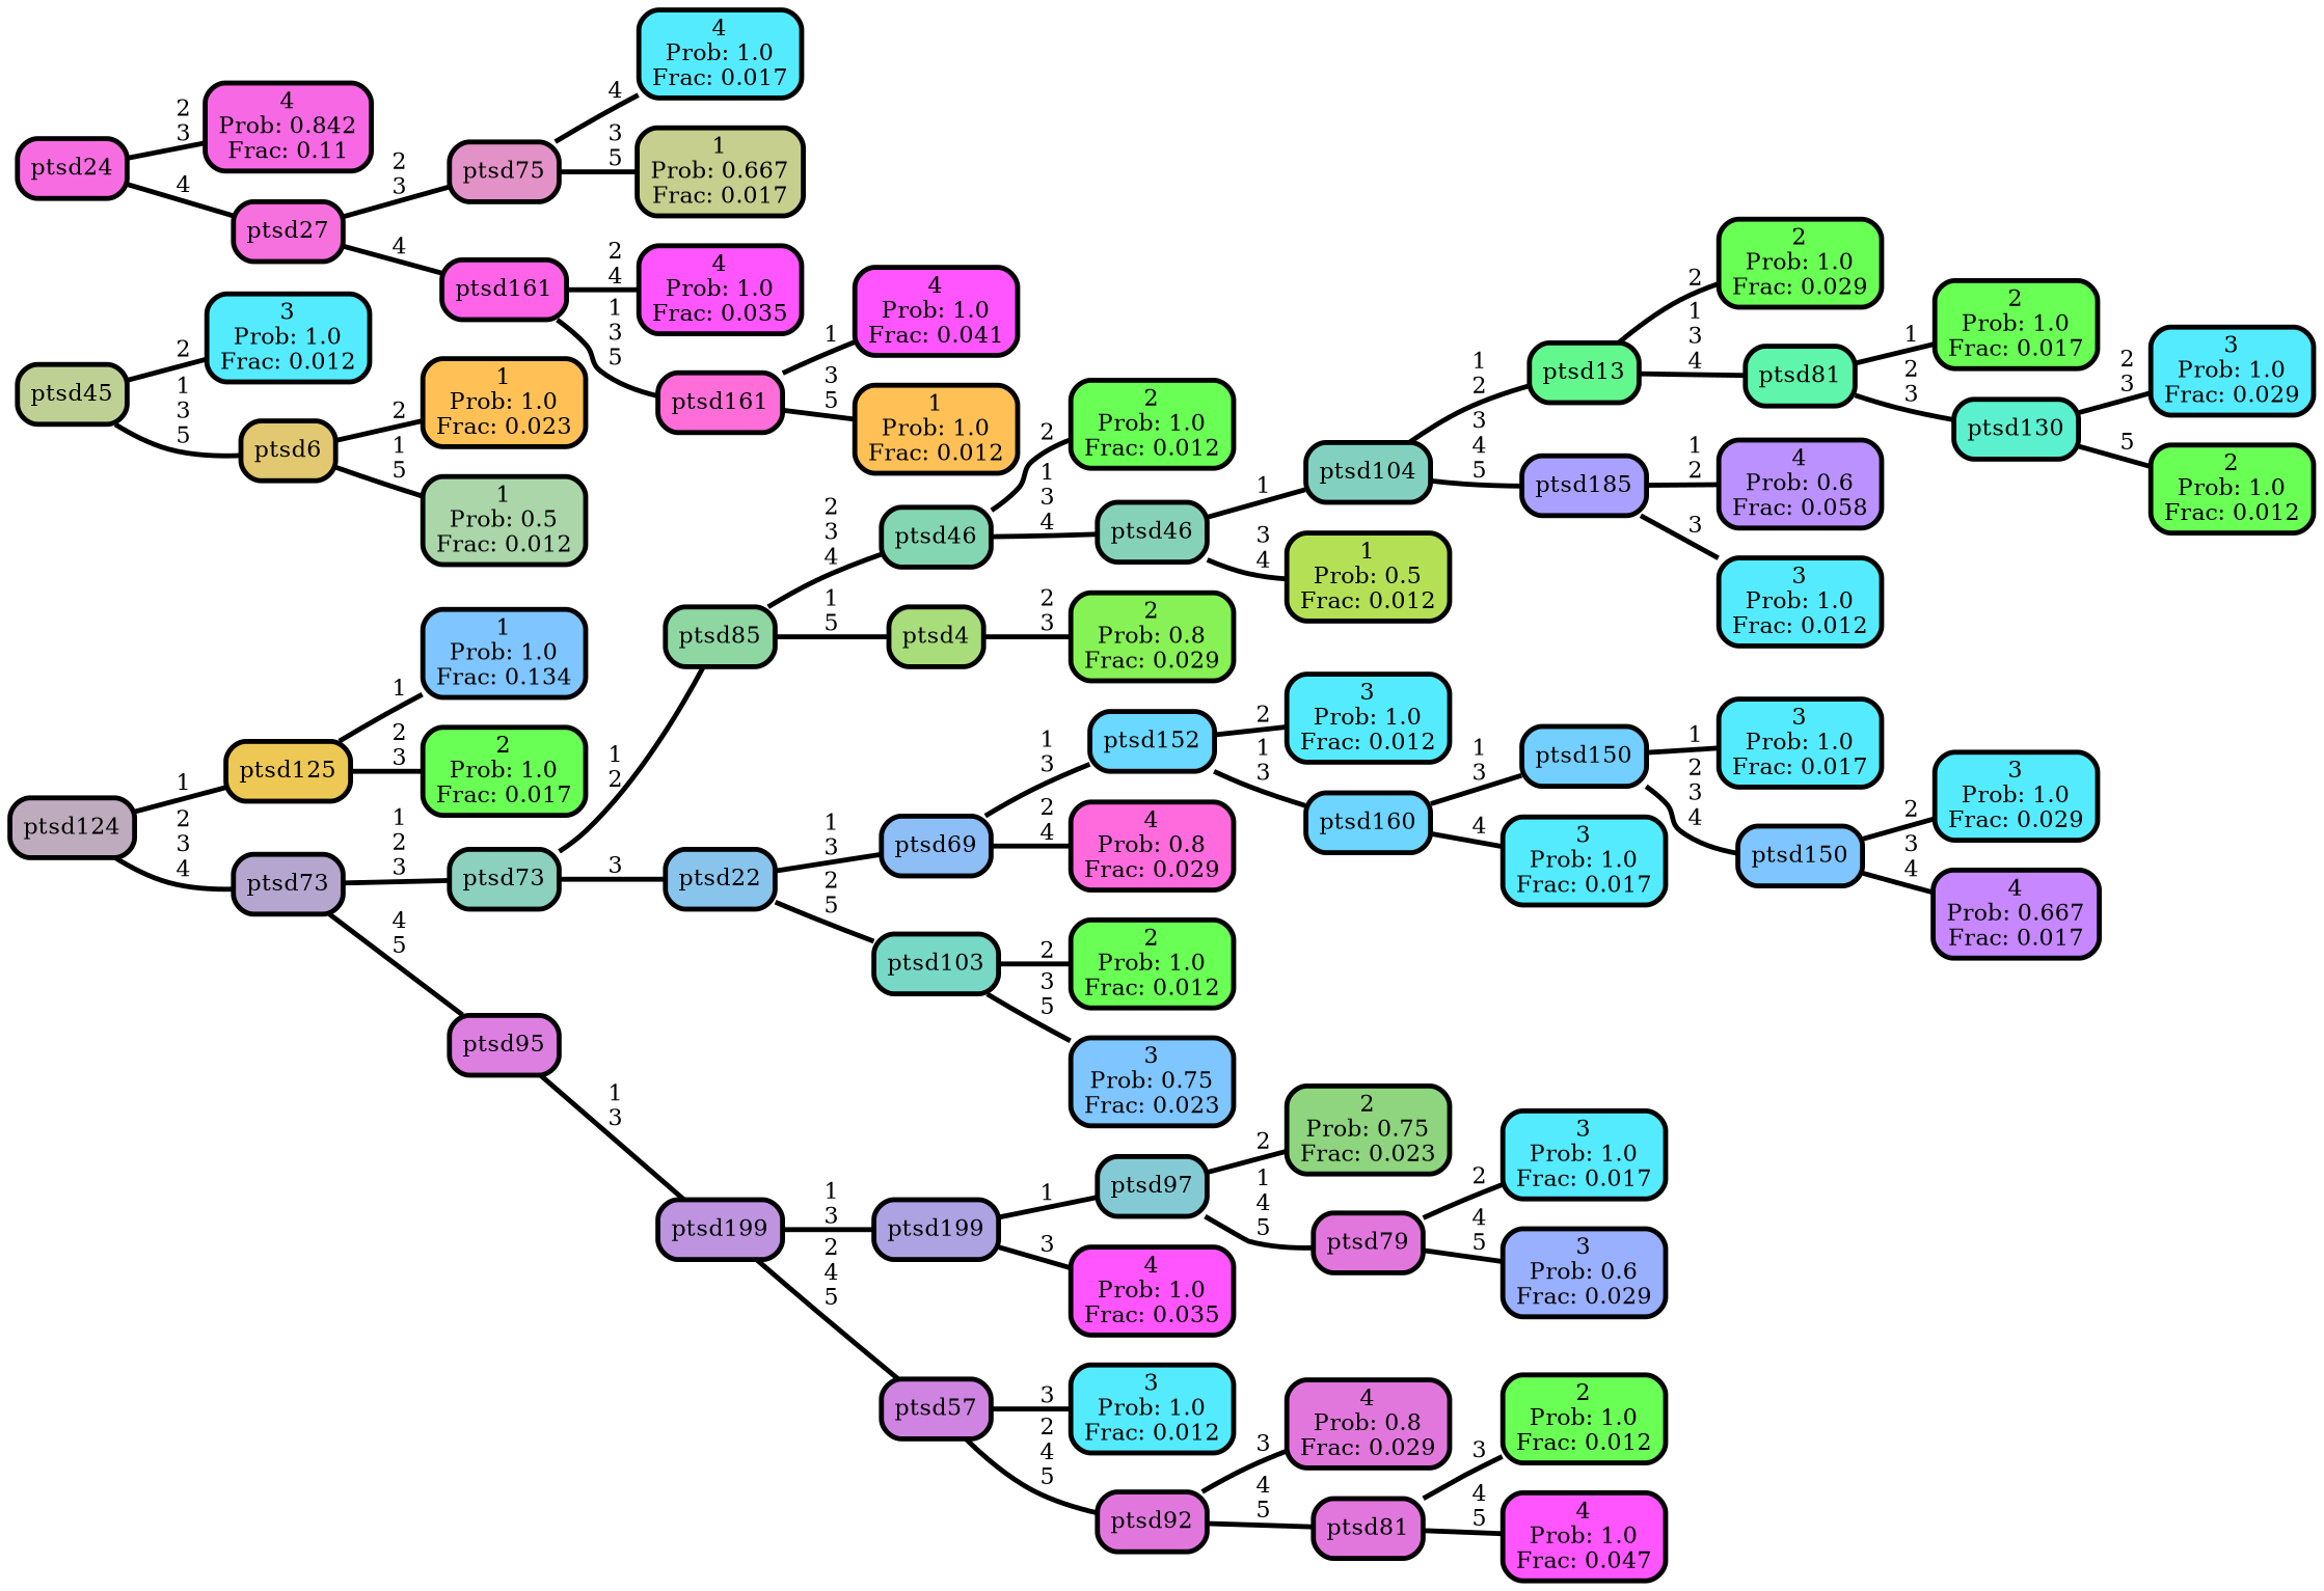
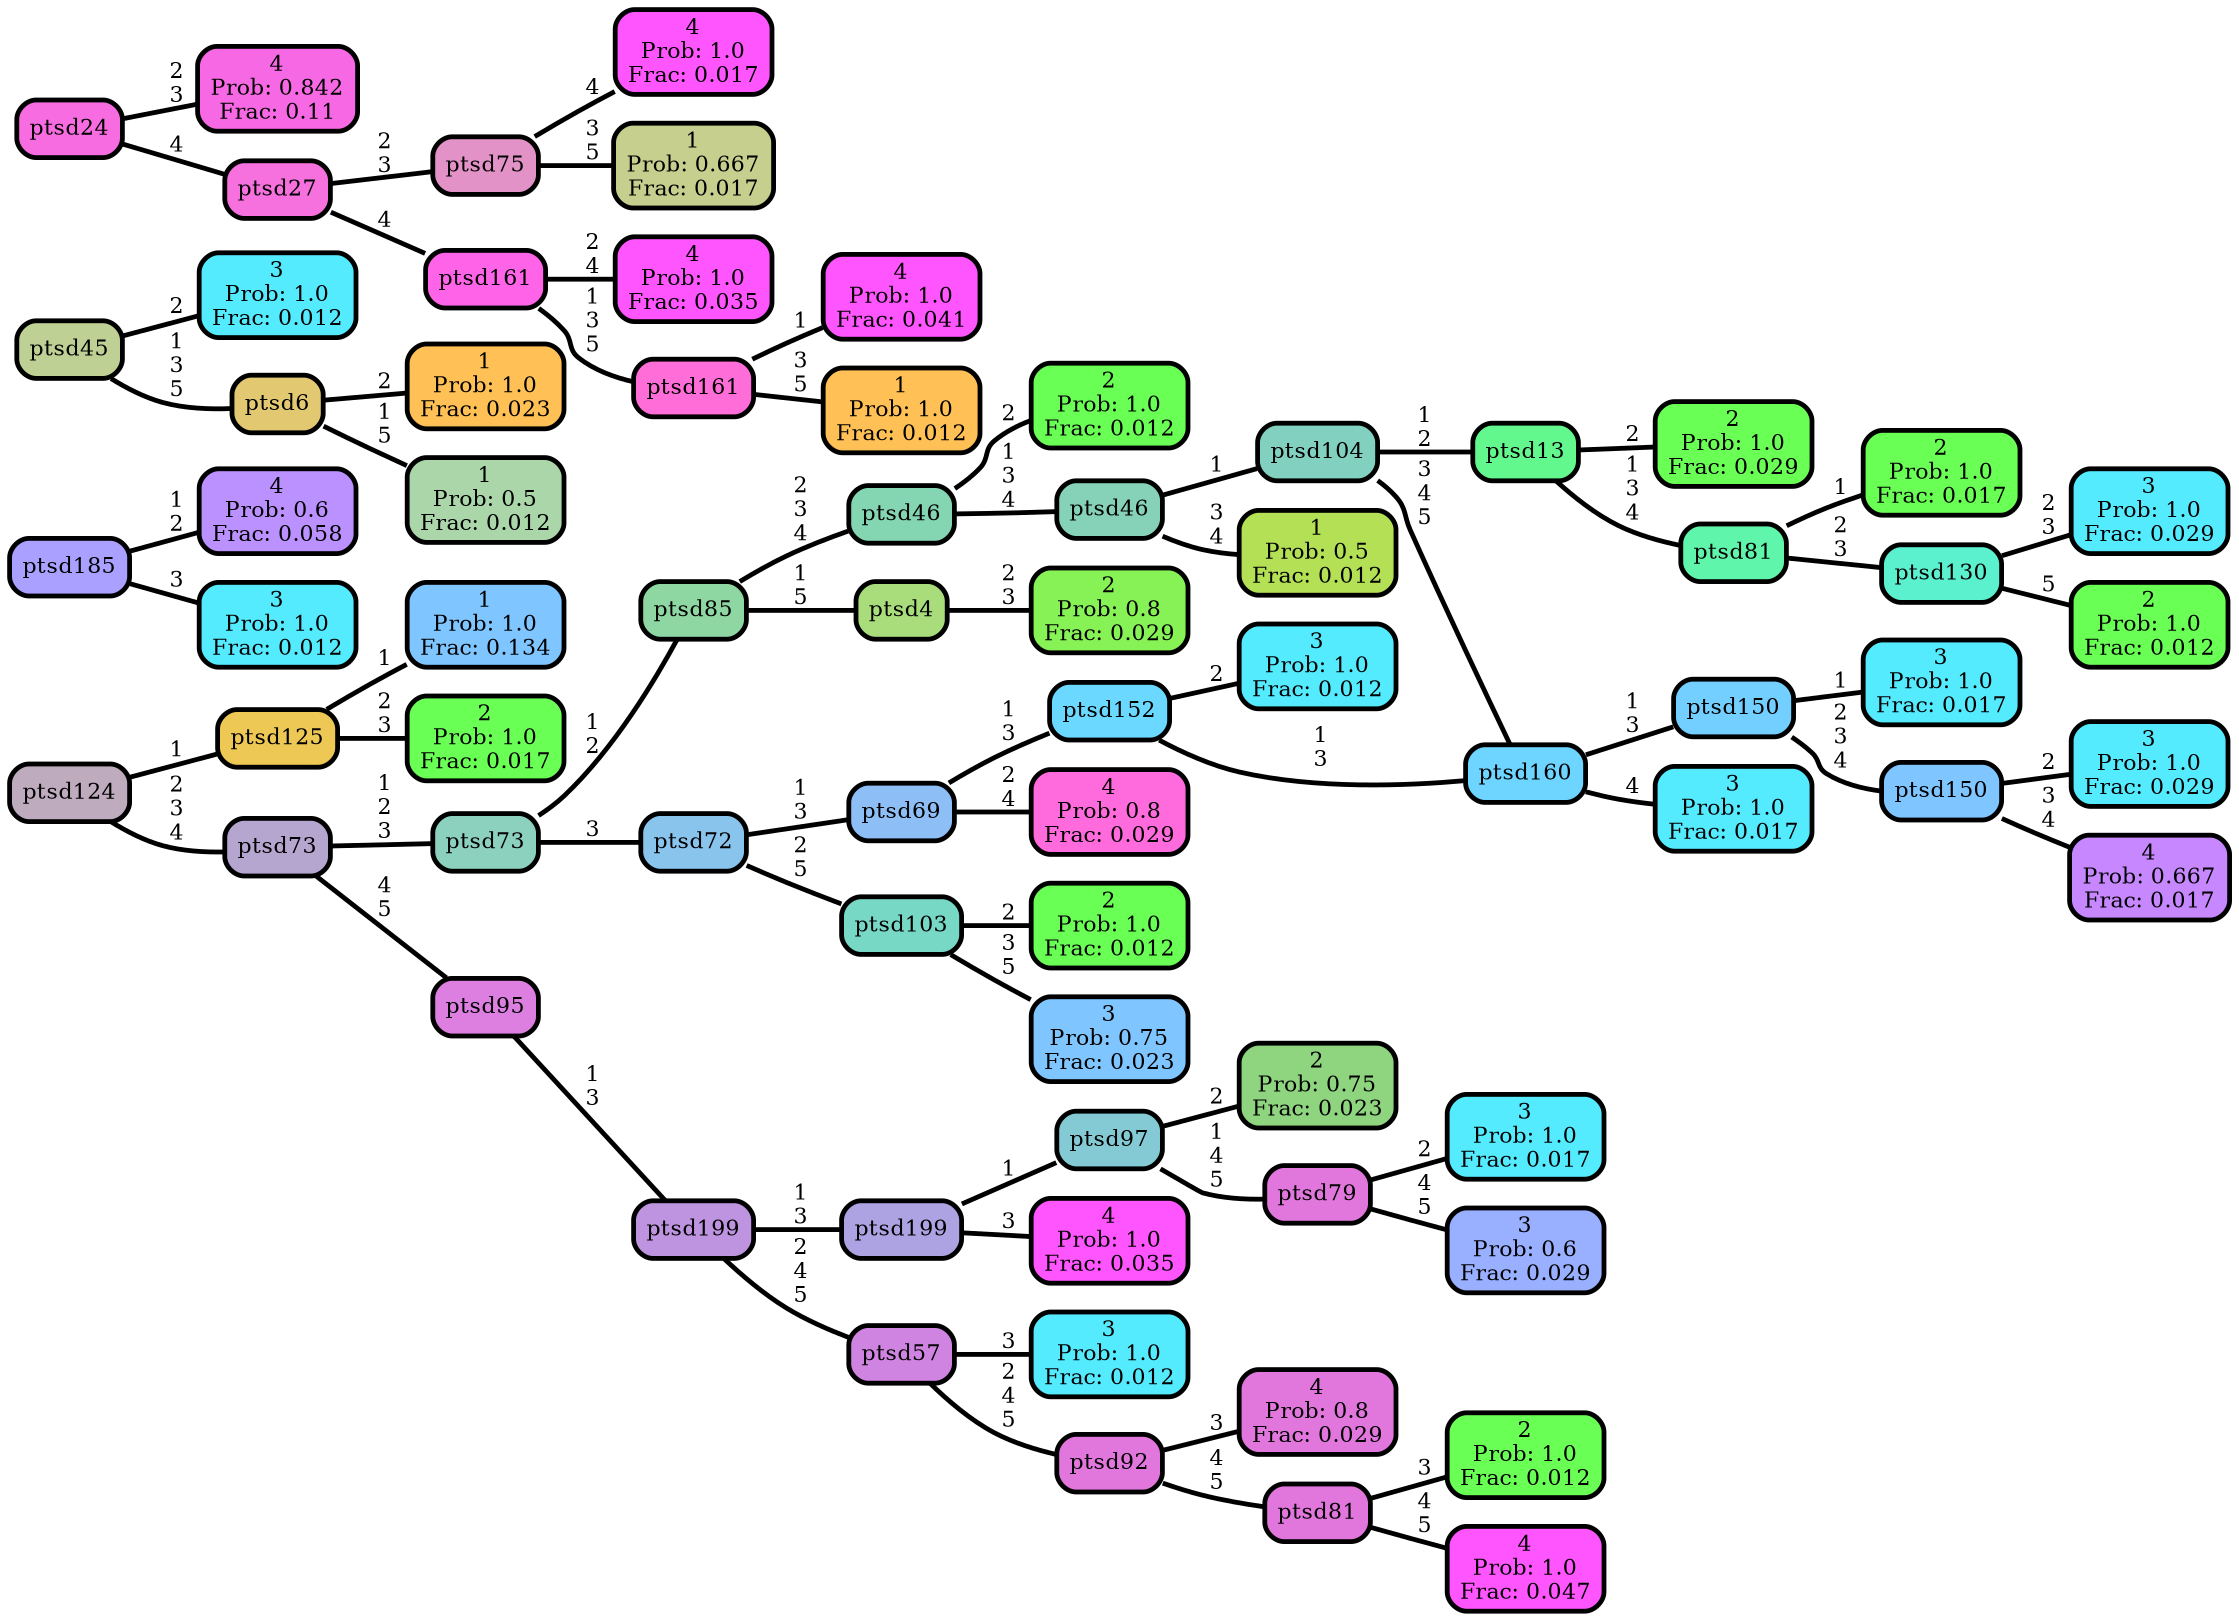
  graph {
    fontname="DejaVu Serif"
    rankdir=LR
    ranksep="0 equally"
    splines=straight
    node [color=black fillcolor="#55ebff" fontcolor=black fontname="DejaVu Serif" penwidth=3 shape=box style="filled, rounded"]
    edge [color=black fontname="DejaVu Serif" penwidth=3]
    n1 [fillcolor="#7fc5ff" label="1\nProb: 1.0\nFrac: 0.134"]
    n2 [fillcolor="#edc855" label=ptsd125]
    n3 [fillcolor="#6aff55" label="2\nProb: 1.0\nFrac: 0.017"]
    n4 [fillcolor="#beabbd" label=ptsd124]
    n5 [fillcolor="#b5a6d0" label=ptsd73]
    n6 [fillcolor="#8cd0be" label=ptsd73]
    n7 [fillcolor="#dc7fe1" label=ptsd95]
    n8 [fillcolor="#6aff55" label="2\nProb: 1.0\nFrac: 0.012"]
    n9 [fillcolor="#84d5b2" label=ptsd46]
    n10 [fillcolor="#86d2b8" label=ptsd46]
    n11 [fillcolor="#82d1c0" label=ptsd104]
    n12 [fillcolor="#b4e055" label="1\nProb: 0.5\nFrac: 0.012"]
    n13 [fillcolor="#6aff55" label="2\nProb: 1.0\nFrac: 0.029"]
    n14 [fillcolor="#63f88d" label=ptsd13]
    n15 [fillcolor="#5ff5aa" label=ptsd81]
    n16 [fillcolor="#6aff55" label="2\nProb: 1.0\nFrac: 0.017"]
    n17 [fillcolor="#5bf0ce" label=ptsd130]
    n18 [label="3\nProb: 1.0\nFrac: 0.029"]
    n19 [fillcolor="#6aff55" label="2\nProb: 1.0\nFrac: 0.012"]
    n20 [fillcolor="#aaa0ff" label=ptsd185]
    n21 [fillcolor="#bb91ff" label="4\nProb: 0.6\nFrac: 0.058"]
    n22 [label="3\nProb: 1.0\nFrac: 0.012"]
    n23 [fillcolor="#8fd7a2" label=ptsd85]
    n24 [fillcolor="#a9dd7c" label=ptsd4]
    n25 [fillcolor="#87f255" label="2\nProb: 0.8\nFrac: 0.029"]
    n26 [label="3\nProb: 1.0\nFrac: 0.012"]
    n27 [fillcolor="#bfd094" label=ptsd45]
    n28 [fillcolor="#e2c871" label=ptsd6]
    n29 [fillcolor="#ffc155" label="1\nProb: 1.0\nFrac: 0.023"]
    n30 [fillcolor="#aad6aa" label="1\nProb: 0.5\nFrac: 0.012"]
-   n31 [fillcolor="#88c4ec" label=ptsd22]
+   n31 [fillcolor="#88c4ec" label=ptsd72]
    n32 [fillcolor="#8dbef6" label=ptsd69]
    n33 [fillcolor="#78d8c6" label=ptsd103]
    n34 [label="3\nProb: 1.0\nFrac: 0.012"]
    n35 [fillcolor="#6ad8ff" label=ptsd152]
    n36 [fillcolor="#6dd5ff" label=ptsd160]
    n37 [fillcolor="#73cfff" label=ptsd150]
    n38 [label="3\nProb: 1.0\nFrac: 0.017"]
    n39 [label="3\nProb: 1.0\nFrac: 0.017"]
    n40 [fillcolor="#7fc5ff" label=ptsd150]
    n41 [label="3\nProb: 1.0\nFrac: 0.029"]
    n42 [fillcolor="#c687ff" label="4\nProb: 0.667\nFrac: 0.017"]
    n43 [fillcolor="#ff6add" label="4\nProb: 0.8\nFrac: 0.029"]
    n44 [fillcolor="#6aff55" label="2\nProb: 1.0\nFrac: 0.012"]
    n45 [fillcolor="#7fc5ff" label="3\nProb: 0.75\nFrac: 0.023"]
    n46 [fillcolor="#be94e1" label=ptsd199]
    n47 [fillcolor="#8fd47f" label="2\nProb: 0.75\nFrac: 0.023"]
    n48 [fillcolor="#84cad4" label=ptsd97]
    n49 [fillcolor="#e177dd" label=ptsd79]
    n50 [label="3\nProb: 1.0\nFrac: 0.017"]
    n51 [fillcolor="#99afff" label="3\nProb: 0.6\nFrac: 0.029"]
    n52 [fillcolor="#ada3e2" label=ptsd199]
    n53 [fillcolor="#ff55ff" label="4\nProb: 1.0\nFrac: 0.035"]
    n54 [fillcolor="#d084e1" label=ptsd57]
    n55 [label="3\nProb: 1.0\nFrac: 0.012"]
    n56 [fillcolor="#e177dd" label=ptsd92]
    n57 [fillcolor="#e177dd" label="4\nProb: 0.8\nFrac: 0.029"]
    n58 [fillcolor="#e177dd" label=ptsd81]
    n59 [fillcolor="#6aff55" label="2\nProb: 1.0\nFrac: 0.012"]
    n60 [fillcolor="#ff55ff" label="4\nProb: 1.0\nFrac: 0.047"]
    n61 [fillcolor="#f76de1" label=ptsd24]
    n62 [fillcolor="#f769e4" label="4\nProb: 0.842\nFrac: 0.11"]
    n63 [fillcolor="#f670de" label=ptsd27]
    n64 [fillcolor="#e292c6" label=ptsd75]
    n65 [fillcolor="#ff63e8" label=ptsd161]
-   n66 [label="4\nProb: 1.0\nFrac: 0.017"]
+   n66 [fillcolor="#ff55ff" label="4\nProb: 1.0\nFrac: 0.017"]
    n67 [fillcolor="#c6cf8d" label="1\nProb: 0.667\nFrac: 0.017"]
    n68 [fillcolor="#ff55ff" label="4\nProb: 1.0\nFrac: 0.035"]
    n69 [fillcolor="#ff6dd9" label=ptsd161]
    n70 [fillcolor="#ff55ff" label="4\nProb: 1.0\nFrac: 0.041"]
    n71 [fillcolor="#ffc155" label="1\nProb: 1.0\nFrac: 0.012"]
    subgraph sub_1 {
      rank=same
    }
    n2 -- n1 [label=" 1"]
    n2 -- n3 [label=" 2\n 3"]
    n4 -- n2 [label=" 1"]
    n4 -- n5 [label=" 2\n 3\n 4"]
    n5 -- n6 [label=" 1\n 2\n 3"]
    n5 -- n7 [label=" 4\n 5"]
    n6 -- n23 [label=" 1\n 2"]
    n6 -- n31 [label=" 3"]
    n7 -- n46 [label=" 1\n 3"]
    n9 -- n8 [label=" 2"]
    n9 -- n10 [label=" 1\n 3\n 4"]
    n10 -- n11 [label=" 1"]
    n10 -- n12 [label=" 3\n 4"]
    n11 -- n14 [label=" 1\n 2"]
-   n11 -- n20 [label=" 3\n 4\n 5"]
+   n11 -- n36 [label=" 3\n 4\n 5"]
    n14 -- n13 [label=" 2"]
    n14 -- n15 [label=" 1\n 3\n 4"]
    n15 -- n16 [label=" 1"]
    n15 -- n17 [label=" 2\n 3"]
    n17 -- n18 [label=" 2\n 3"]
    n17 -- n19 [label=" 5"]
    n20 -- n21 [label=" 1\n 2"]
    n20 -- n22 [label=" 3"]
    n23 -- n9 [label=" 2\n 3\n 4"]
    n23 -- n24 [label=" 1\n 5"]
    n24 -- n25 [label=" 2\n 3"]
    n27 -- n26 [label=" 2"]
    n27 -- n28 [label=" 1\n 3\n 5"]
    n28 -- n29 [label=" 2"]
    n28 -- n30 [label=" 1\n 5"]
    n31 -- n32 [label=" 1\n 3"]
    n31 -- n33 [label=" 2\n 5"]
    n32 -- n35 [label=" 1\n 3"]
    n32 -- n43 [label=" 2\n 4"]
    n33 -- n44 [label=" 2"]
    n33 -- n45 [label=" 3\n 5"]
    n35 -- n34 [label=" 2"]
    n35 -- n36 [label=" 1\n 3"]
    n36 -- n37 [label=" 1\n 3"]
    n36 -- n38 [label=" 4"]
    n37 -- n39 [label=" 1"]
    n37 -- n40 [label=" 2\n 3\n 4"]
    n40 -- n41 [label=" 2"]
    n40 -- n42 [label=" 3\n 4"]
    n46 -- n52 [label=" 1\n 3"]
    n46 -- n54 [label=" 2\n 4\n 5"]
    n48 -- n47 [label=" 2"]
    n48 -- n49 [label=" 1\n 4\n 5"]
    n49 -- n50 [label=" 2"]
    n49 -- n51 [label=" 4\n 5"]
    n52 -- n48 [label=" 1"]
    n52 -- n53 [label=" 3"]
    n54 -- n55 [label=" 3"]
    n54 -- n56 [label=" 2\n 4\n 5"]
    n56 -- n57 [label=" 3"]
    n56 -- n58 [label=" 4\n 5"]
    n58 -- n59 [label=" 3"]
    n58 -- n60 [label=" 4\n 5"]
    n61 -- n62 [label=" 2\n 3"]
    n61 -- n63 [label=" 4"]
    n63 -- n64 [label=" 2\n 3"]
    n63 -- n65 [label=" 4"]
    n64 -- n66 [label=" 4"]
    n64 -- n67 [label=" 3\n 5"]
    n65 -- n68 [label=" 2\n 4"]
    n65 -- n69 [label=" 1\n 3\n 5"]
    n69 -- n70 [label=" 1"]
    n69 -- n71 [label=" 3\n 5"]
  }
